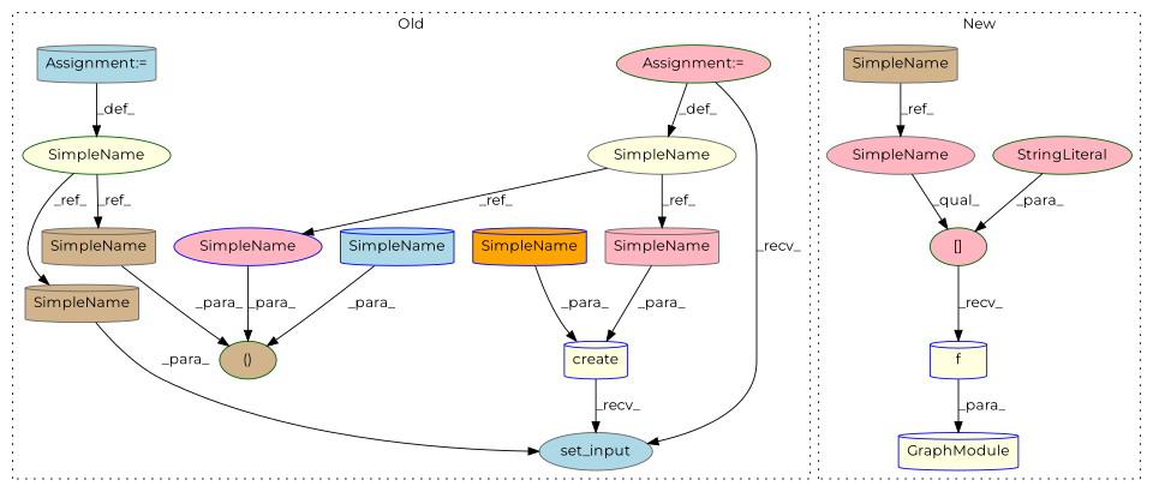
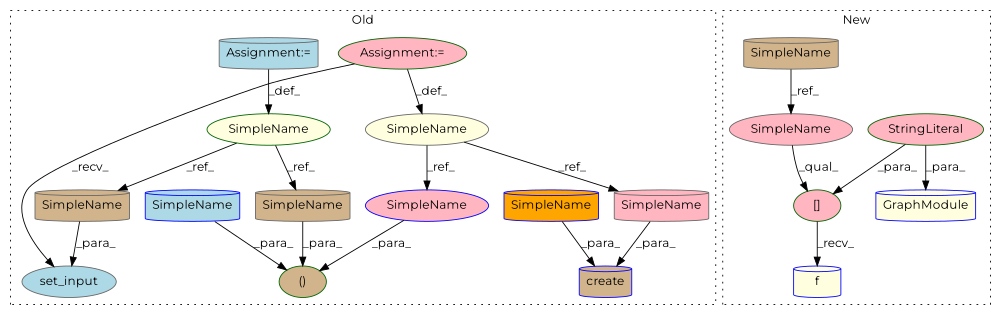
  digraph {
    fontname=Montserrat
    node [a=42 color=gray40 fillcolor=lightpink fontname=Montserrat l=5 s=732 shape=cylinder style=filled]
    edge [fontname=Montserrat]
    n1 [a=106 color=darkgreen fillcolor=tan l=40 label="()" shape=ellipse]
    n2 [fillcolor=lightyellow label=SimpleName s=653 shape=ellipse]
-   n3 [a=32 color=blue fillcolor=lightyellow l="7,1" label=create s="833,853"]
+   n3 [a=32 color=blue fillcolor=tan l="7,1" label=create s="833,853"]
    n4 [a=32 fillcolor=lightblue l="10,1" label=set_input s="921,937" shape=ellipse]
    n5 [color=darkgreen fillcolor=lightyellow l=6 label=SimpleName s=626 shape=ellipse]
    n6 [a=7 color=darkgreen label="Assignment:=" s=653 shape=ellipse]
    n7 [a=7 fillcolor=lightblue l=6 label="Assignment:=" s=626]
    n8 [fillcolor=tan l=6 label=SimpleName s=766]
    n9 [fillcolor=tan l=6 label=SimpleName s=931]
    n10 [color=blue fillcolor=orange l=3 label=SimpleName s=846]
    n11 [color=blue fillcolor=lightblue l=3 label=SimpleName s=750]
    n12 [label=SimpleName s=840]
    n13 [color=blue label=SimpleName shape=ellipse]
    n14 [a=32 color=blue fillcolor=lightyellow l="12,1" label=GraphModule s="757,790"]
    n15 [a=32 color=blue fillcolor=lightyellow l="2,1" label=f s="784,789"]
    n16 [a=2 color=darkgreen l="4,1" label="[]" s="769,782" shape=ellipse]
    n17 [a=45 color=darkgreen l=9 label=StringLiteral s=773 shape=ellipse]
    n18 [fillcolor=tan l=3 label=SimpleName s=551]
    n19 [l=3 label=SimpleName s=769 shape=ellipse]
    subgraph cluster_1 {
      label=Old
      style=dotted
      n1
      n2
      n3
      n4
      n5
      n6
      n7
      n8
      n9
      n10
      n11
      n12
      n13
    }
    subgraph cluster_2 {
      label=New
      style=dotted
      n14
      n15
      n16
      n17
      n18
      n19
    }
    n2 -> n12 [label=_ref_]
    n2 -> n13 [label=_ref_]
-   n3 -> n4 [label=_recv_]
    n5 -> n8 [label=_ref_]
    n5 -> n9 [label=_ref_]
    n6 -> n2 [label=_def_]
    n6 -> n4 [label=_recv_]
    n7 -> n5 [label=_def_]
    n8 -> n1 [label=_para_]
    n9 -> n4 [label=_para_]
    n10 -> n3 [label=_para_]
    n11 -> n1 [label=_para_]
    n12 -> n3 [label=_para_]
    n13 -> n1 [label=_para_]
-   n15 -> n14 [label=_para_]
+   n17 -> n14 [label=_para_]
    n16 -> n15 [label=_recv_]
    n17 -> n16 [label=_para_]
    n18 -> n19 [label=_ref_]
    n19 -> n16 [label=_qual_]
  }
